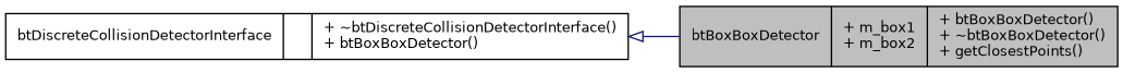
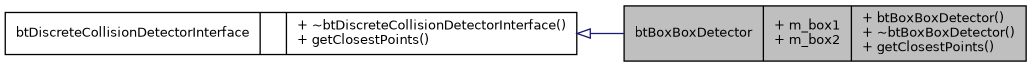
  digraph {
    rankdir=LR
    node [color=black fontname=Helvetica fontsize=10 shape=record style=filled]
    n1 [fillcolor=grey75 fontcolor=black height=0.2 label="{btBoxBoxDetector\n|+ m_box1\l+ m_box2\l|+ btBoxBoxDetector()\l+ ~btBoxBoxDetector()\l+ getClosestPoints()\l}" width=0.4]
-   n2 [fillcolor=white height=0.2 label="{btDiscreteCollisionDetectorInterface\n||+ ~btDiscreteCollisionDetectorInterface()\l+ btBoxBoxDetector()\l}" width=0.4]
+   n2 [fillcolor=white height=0.2 label="{btDiscreteCollisionDetectorInterface\n||+ ~btDiscreteCollisionDetectorInterface()\l+ getClosestPoints()\l}" width=0.4]
    n2 -> n1 [arrowtail=empty color=midnightblue dir=back fontname=Helvetica fontsize=10 labelfontname=Helvetica labelfontsize=10 style=solid]
  }
